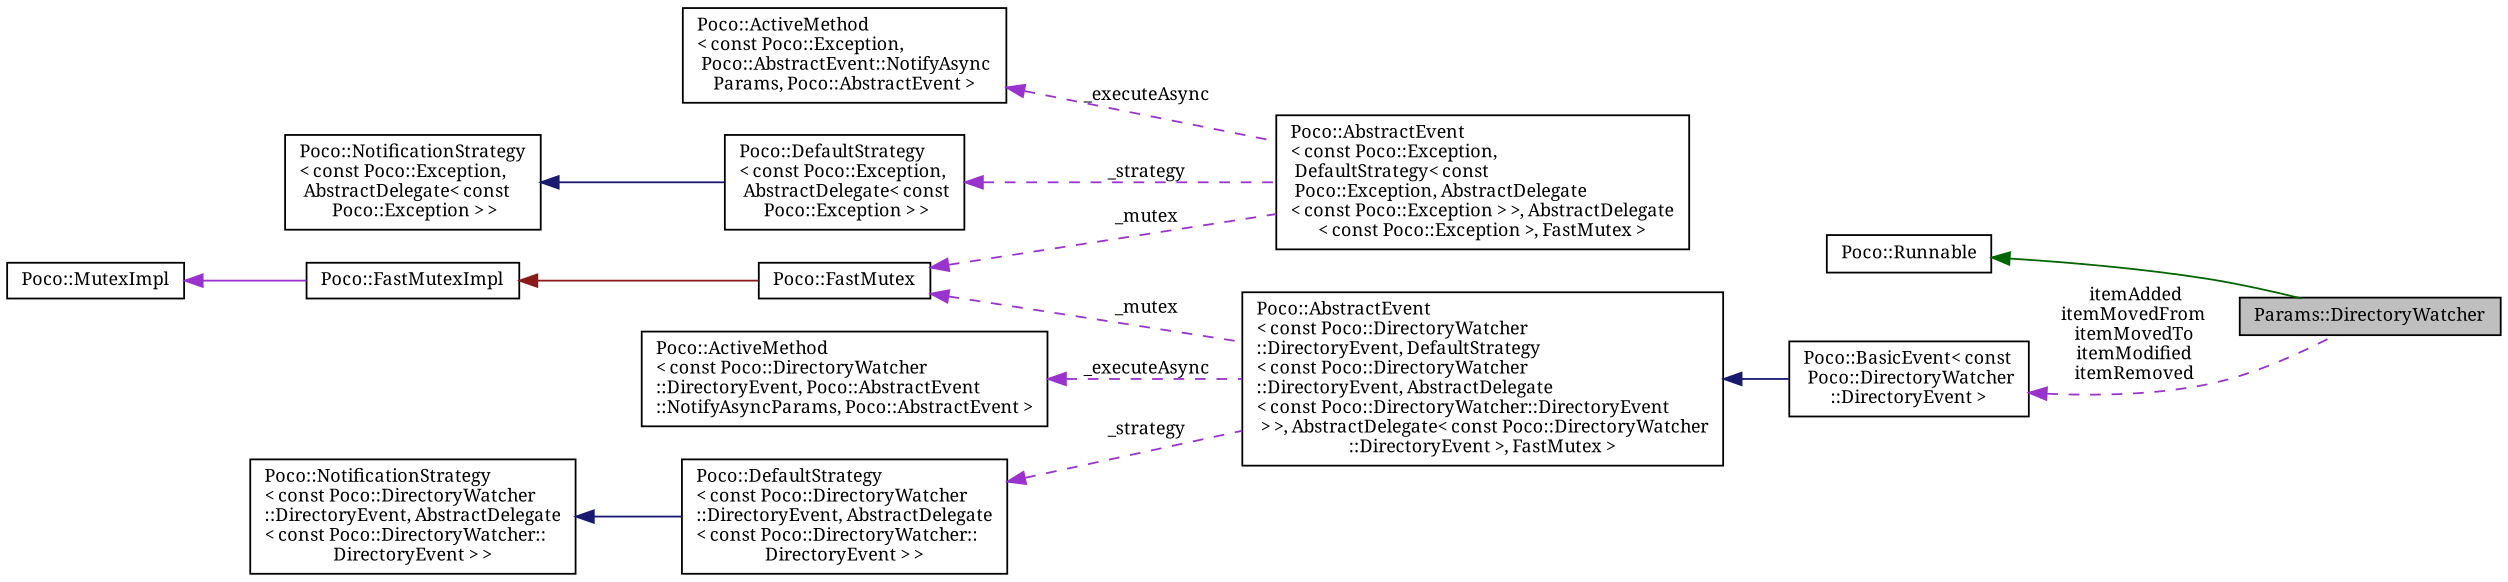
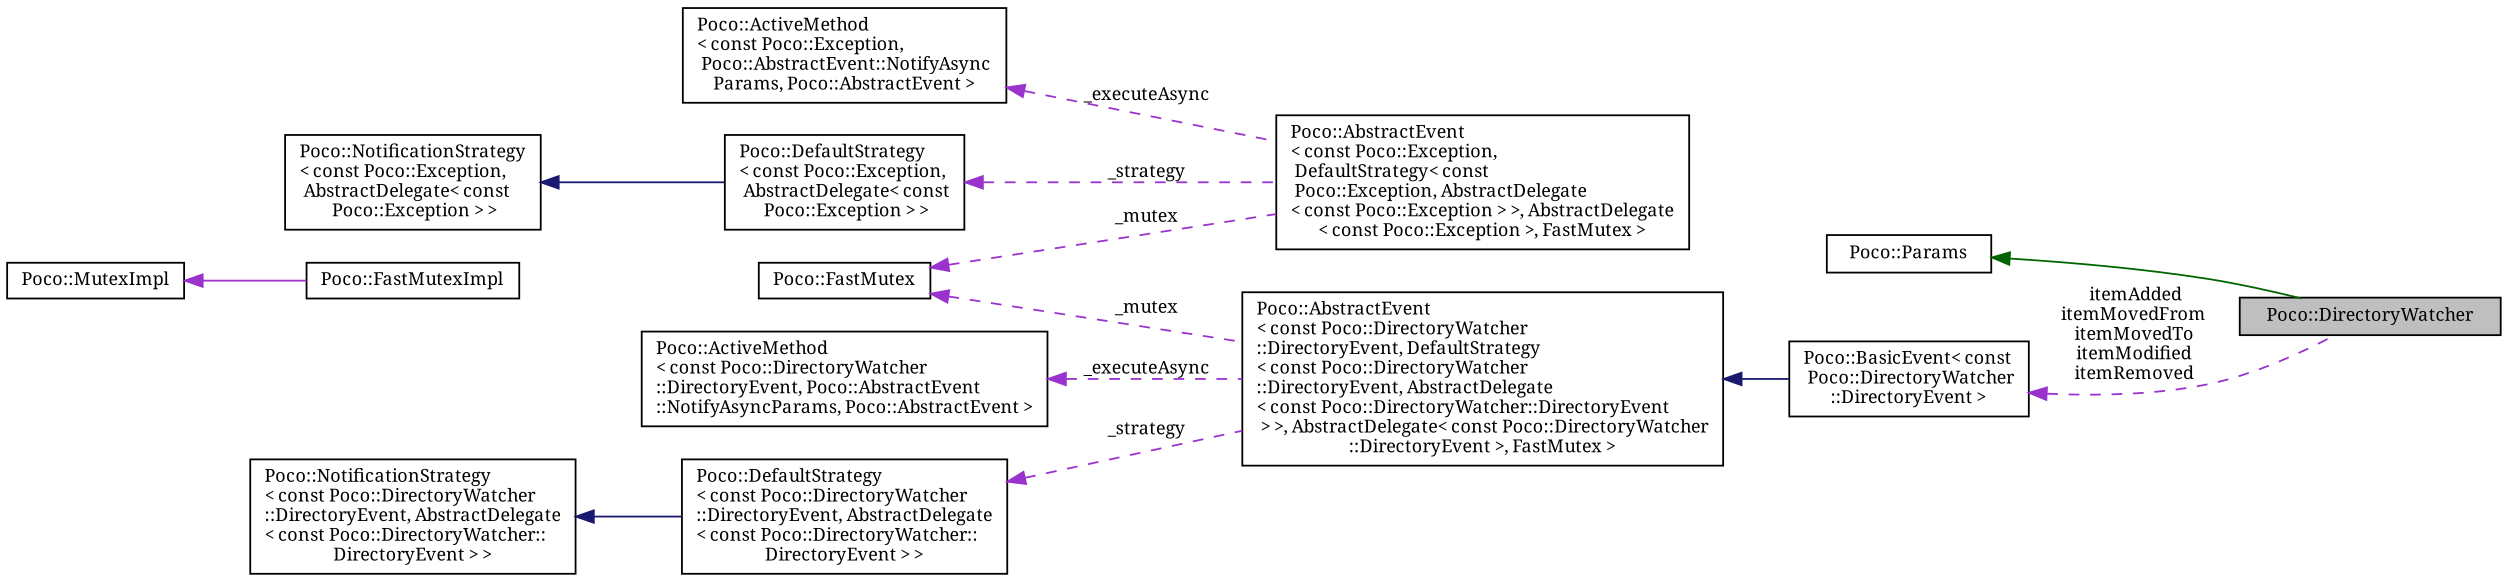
  digraph {
    fontname="Noto Serif"
    rankdir=LR
    node [color=black fillcolor=white fontname="Noto Serif" fontsize=10 shape=record style=filled]
    edge [color=darkorchid3 dir=back fontname="Noto Serif" fontsize=10 labelfontname=Helvetica labelfontsize=10 style=dashed]
-   n1 [fillcolor=grey75 fontcolor=black height=0.2 label="Params::DirectoryWatcher" width=0.4]
-   n2 [height=0.2 label="Poco::Runnable" width=0.4]
+   n1 [fillcolor=grey75 fontcolor=black height=0.2 label="Poco::DirectoryWatcher" width=0.4]
+   n2 [height=0.2 label="Poco::Params" width=0.4]
    n3 [height=0.2 label="Poco::AbstractEvent\l\< const Poco::Exception,\l DefaultStrategy\< const\l Poco::Exception, AbstractDelegate\l\< const Poco::Exception \> \>, AbstractDelegate\l\< const Poco::Exception \>, FastMutex \>" width=0.4]
    n4 [height=0.2 label="Poco::ActiveMethod\l\< const Poco::Exception,\l Poco::AbstractEvent::NotifyAsync\lParams, Poco::AbstractEvent \>" width=0.4]
    n5 [height=0.2 label="Poco::DefaultStrategy\l\< const Poco::Exception,\l AbstractDelegate\< const\l Poco::Exception \> \>" width=0.4]
    n6 [height=0.2 label="Poco::NotificationStrategy\l\< const Poco::Exception,\l AbstractDelegate\< const\l Poco::Exception \> \>" width=0.4]
    n7 [height=0.2 label="Poco::FastMutex" width=0.4]
    n8 [height=0.2 label="Poco::AbstractEvent\l\< const Poco::DirectoryWatcher\l::DirectoryEvent, DefaultStrategy\l\< const Poco::DirectoryWatcher\l::DirectoryEvent, AbstractDelegate\l\< const Poco::DirectoryWatcher::DirectoryEvent\l \> \>, AbstractDelegate\< const Poco::DirectoryWatcher\l::DirectoryEvent \>, FastMutex \>" width=0.4]
    n9 [height=0.2 label="Poco::BasicEvent\< const\l Poco::DirectoryWatcher\l::DirectoryEvent \>" width=0.4]
    n10 [height=0.2 label="Poco::FastMutexImpl" width=0.4]
    n11 [height=0.2 label="Poco::MutexImpl" width=0.4]
    n12 [height=0.2 label="Poco::ActiveMethod\l\< const Poco::DirectoryWatcher\l::DirectoryEvent, Poco::AbstractEvent\l::NotifyAsyncParams, Poco::AbstractEvent \>" width=0.4]
    n13 [height=0.2 label="Poco::DefaultStrategy\l\< const Poco::DirectoryWatcher\l::DirectoryEvent, AbstractDelegate\l\< const Poco::DirectoryWatcher::\lDirectoryEvent \> \>" width=0.4]
    n14 [height=0.2 label="Poco::NotificationStrategy\l\< const Poco::DirectoryWatcher\l::DirectoryEvent, AbstractDelegate\l\< const Poco::DirectoryWatcher::\lDirectoryEvent \> \>" width=0.4]
    n2 -> n1 [color=darkgreen style=solid]
    n4 -> n3 [label=" _executeAsync"]
    n5 -> n3 [label=" _strategy"]
    n6 -> n5 [color=midnightblue style=solid]
    n7 -> n3 [label=" _mutex"]
    n7 -> n8 [label=" _mutex"]
    n8 -> n9 [color=midnightblue style=solid]
    n9 -> n1 [label=" itemAdded\nitemMovedFrom\nitemMovedTo\nitemModified\nitemRemoved"]
-   n10 -> n7 [color=firebrick4 style=solid]
    n11 -> n10 [style=solid]
    n12 -> n8 [label=" _executeAsync"]
    n13 -> n8 [label=" _strategy"]
    n14 -> n13 [color=midnightblue style=solid]
  }
